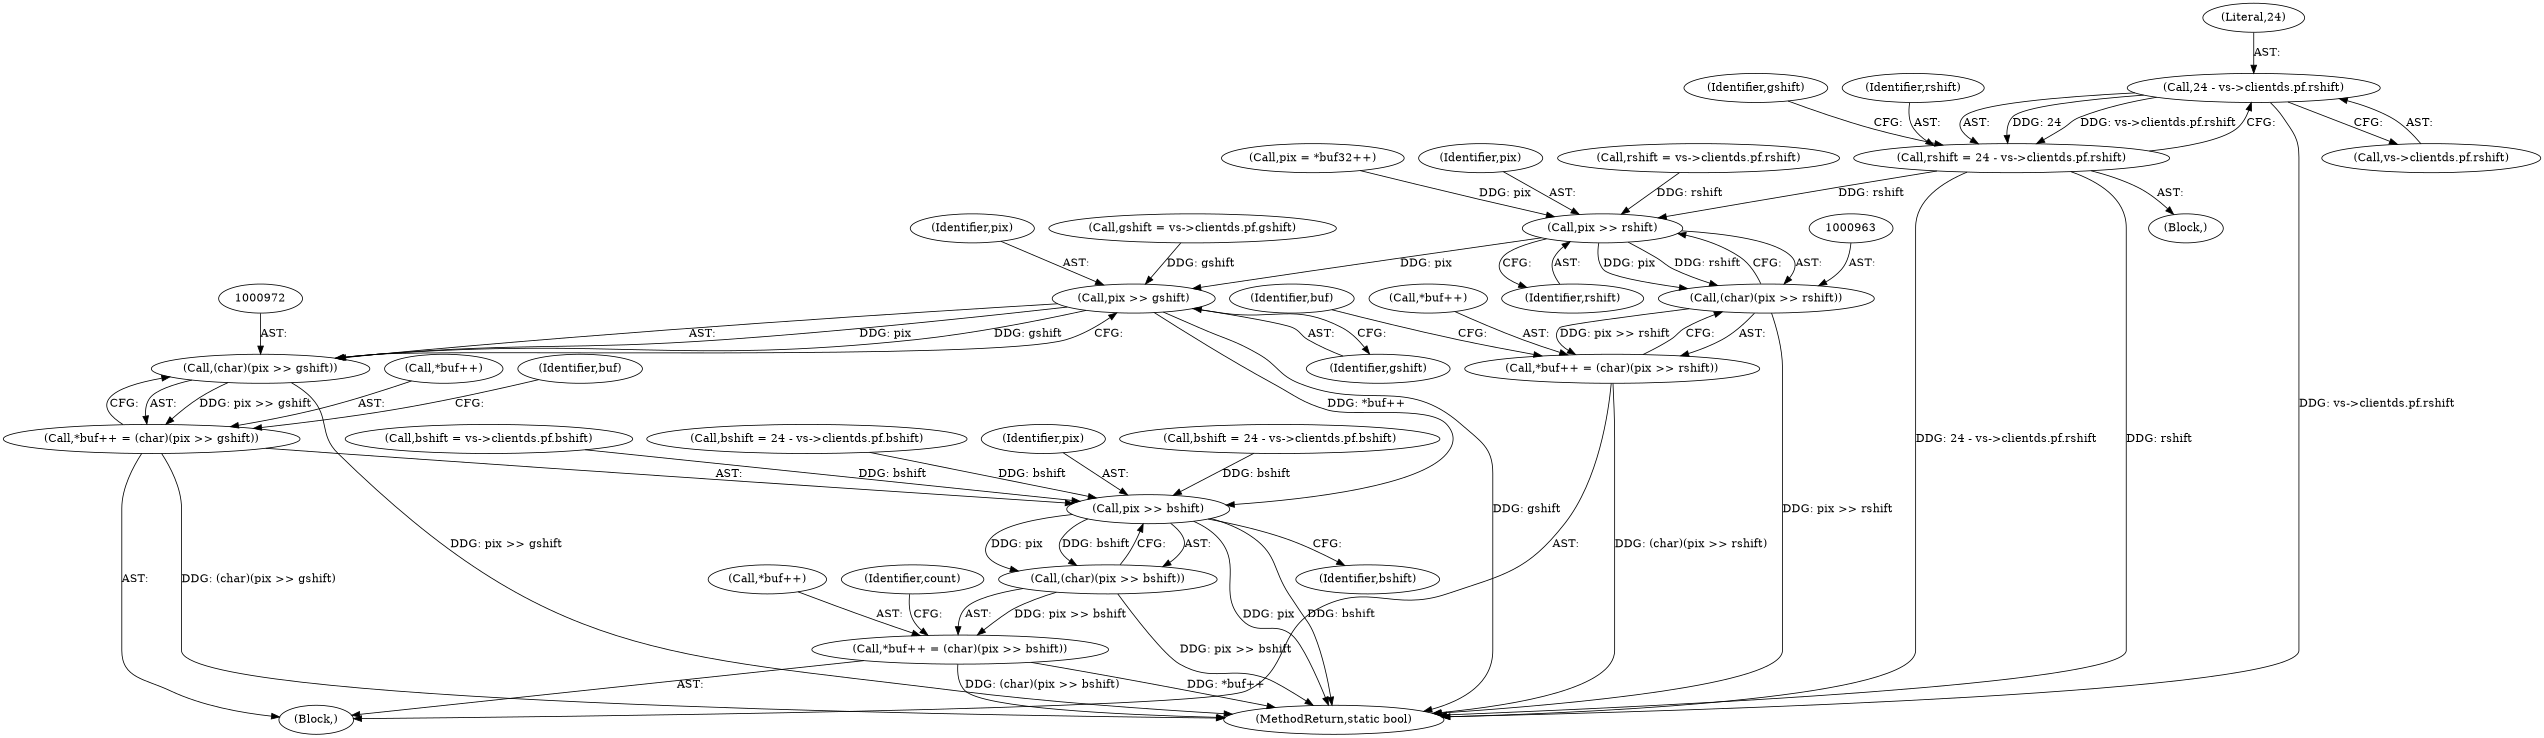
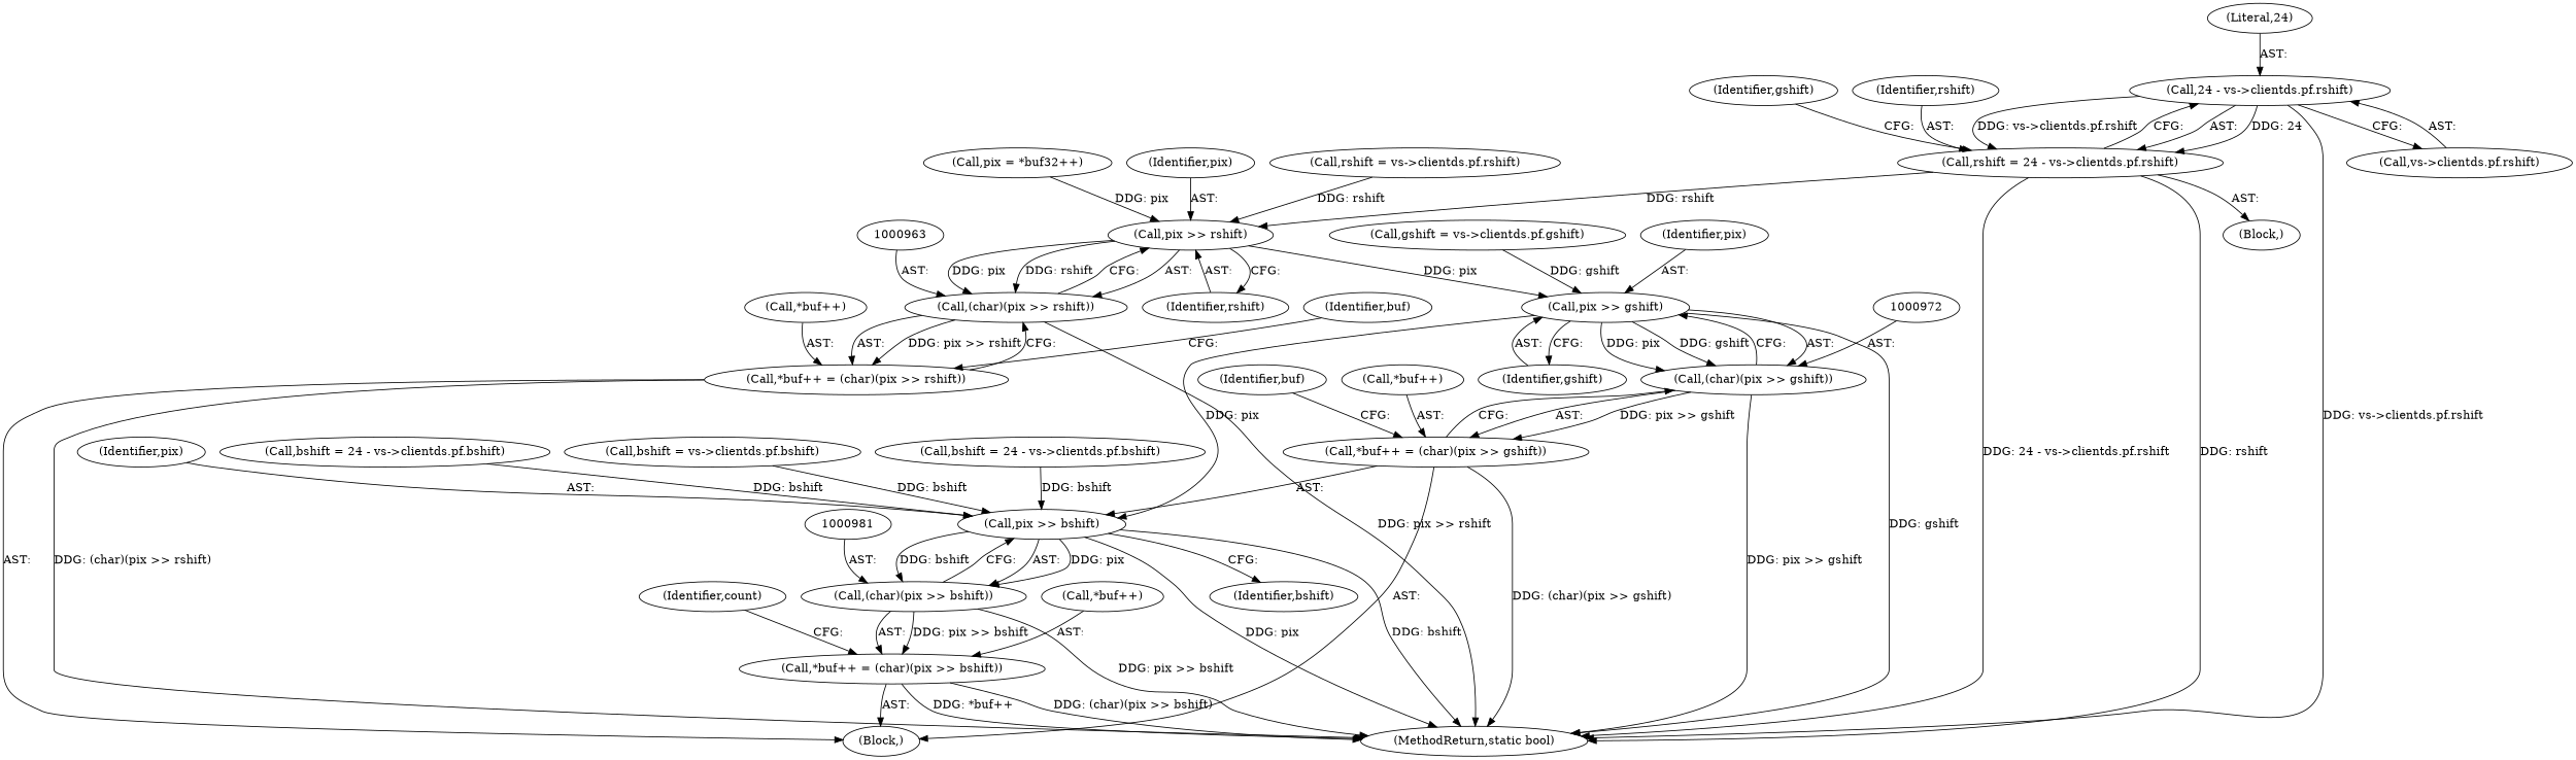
  digraph {
    n1 [label="(Call,24 - vs->clientds.pf.rshift)"]
    n2 [label="(Call,rshift = 24 - vs->clientds.pf.rshift)"]
    n3 [label="(MethodReturn,static bool)"]
    n4 [label="(Call,vs->clientds.pf.rshift)"]
    n5 [label="(Call,pix >> rshift)"]
    n6 [label="(Block,)"]
    n7 [label="(Call,(char)(pix >> rshift))"]
    n8 [label="(Call,pix >> gshift)"]
    n9 [label="(Identifier,rshift)"]
    n10 [label="(Call,*buf++ = (char)(pix >> rshift))"]
    n11 [label="(Call,(char)(pix >> gshift))"]
    n12 [label="(Call,pix >> bshift)"]
    n13 [label="(Identifier,gshift)"]
    n14 [label="(Block,)"]
    n15 [label="(Call,*buf++ = (char)(pix >> gshift))"]
    n16 [label="(Call,(char)(pix >> bshift))"]
    n17 [label="(Identifier,bshift)"]
    n18 [label="(Call,*buf++ = (char)(pix >> bshift))"]
    n19 [label="(Call,pix = *buf32++)"]
    n20 [label="(Call,*buf++)"]
    n21 [label="(Identifier,pix)"]
    n22 [label="(Identifier,gshift)"]
    n23 [label="(Identifier,pix)"]
    n24 [label="(Call,bshift = 24 - vs->clientds.pf.bshift)"]
    n25 [label="(Call,*buf++)"]
    n26 [label="(Call,rshift = vs->clientds.pf.rshift)"]
    n27 [label="(Call,bshift = vs->clientds.pf.bshift)"]
    n28 [label="(Identifier,pix)"]
    n29 [label="(Identifier,count)"]
    n30 [label="(Identifier,buf)"]
    n31 [label="(Identifier,buf)"]
    n32 [label="(Call,gshift = vs->clientds.pf.gshift)"]
    n33 [label="(Call,bshift = 24 - vs->clientds.pf.bshift)"]
    n34 [label="(Call,*buf++)"]
    n35 [label="(Literal,24)"]
    n36 [label="(Identifier,rshift)"]
    1000963
    1000972
+   1000981
    n1 -> n2 [label="AST: "]
    n1 -> n2 [label="DDG: 24"]
    n1 -> n2 [label="DDG: vs->clientds.pf.rshift"]
    n1 -> n3 [label="DDG: vs->clientds.pf.rshift"]
    n1 -> n4 [label="CFG: "]
    n2 -> n1 [label="CFG: "]
    n2 -> n3 [label="DDG: 24 - vs->clientds.pf.rshift"]
    n2 -> n3 [label="DDG: rshift"]
    n2 -> n5 [label="DDG: rshift"]
    n2 -> n6 [label="AST: "]
    n4 -> n1 [label="AST: "]
    n5 -> n7 [label="AST: "]
    n5 -> n7 [label="DDG: pix"]
    n5 -> n7 [label="DDG: rshift"]
    n5 -> n8 [label="DDG: pix"]
    n5 -> n9 [label="CFG: "]
    n7 -> n3 [label="DDG: pix >> rshift"]
    n7 -> n5 [label="CFG: "]
    n7 -> n10 [label="AST: "]
    n7 -> n10 [label="DDG: pix >> rshift"]
    n8 -> n3 [label="DDG: gshift"]
    n8 -> n11 [label="AST: "]
    n8 -> n11 [label="DDG: pix"]
    n8 -> n11 [label="DDG: gshift"]
-   n8 -> n12 [label="DDG: *buf++"]
+   n8 -> n12 [label="DDG: pix"]
    n8 -> n13 [label="CFG: "]
    n9 -> n5 [label="AST: "]
    n10 -> n3 [label="DDG: (char)(pix >> rshift)"]
    n10 -> n7 [label="CFG: "]
    n10 -> n14 [label="AST: "]
    n11 -> n3 [label="DDG: pix >> gshift"]
    n11 -> n8 [label="CFG: "]
    n11 -> n15 [label="AST: "]
    n11 -> n15 [label="DDG: pix >> gshift"]
    n12 -> n3 [label="DDG: bshift"]
    n12 -> n3 [label="DDG: pix"]
    n12 -> n16 [label="AST: "]
    n12 -> n16 [label="DDG: pix"]
    n12 -> n16 [label="DDG: bshift"]
    n12 -> n17 [label="CFG: "]
    n13 -> n8 [label="AST: "]
    n15 -> n3 [label="DDG: (char)(pix >> gshift)"]
    n15 -> n11 [label="CFG: "]
    n15 -> n12 [label="AST: "]
    n15 -> n14 [label="AST: "]
    n16 -> n3 [label="DDG: pix >> bshift"]
    n16 -> n12 [label="CFG: "]
    n16 -> n18 [label="AST: "]
    n16 -> n18 [label="DDG: pix >> bshift"]
    n18 -> n3 [label="DDG: *buf++"]
    n18 -> n3 [label="DDG: (char)(pix >> bshift)"]
    n18 -> n14 [label="AST: "]
    n19 -> n5 [label="DDG: pix"]
    n20 -> n10 [label="AST: "]
    n21 -> n5 [label="AST: "]
    n22 -> n2 [label="CFG: "]
    n23 -> n12 [label="AST: "]
    n24 -> n12 [label="DDG: bshift"]
    n25 -> n15 [label="AST: "]
    n26 -> n5 [label="DDG: rshift"]
    n27 -> n12 [label="DDG: bshift"]
    n28 -> n8 [label="AST: "]
    n29 -> n18 [label="CFG: "]
    n30 -> n10 [label="CFG: "]
    n31 -> n15 [label="CFG: "]
    n32 -> n8 [label="DDG: gshift"]
    n33 -> n12 [label="DDG: bshift"]
    n34 -> n18 [label="AST: "]
    n35 -> n1 [label="AST: "]
    n36 -> n2 [label="AST: "]
    1000963 -> n7 [label="AST: "]
    1000972 -> n11 [label="AST: "]
+   1000981 -> n16 [label="AST: "]
  }
